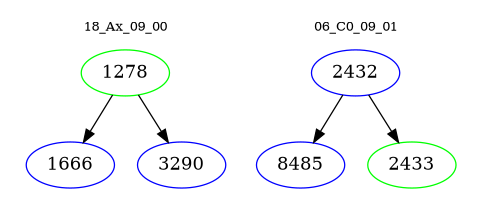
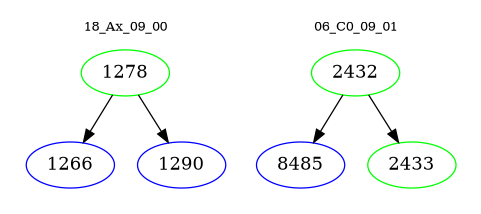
  digraph {
    node [color=green]
    edge [color=black]
    n1 [label=1278]
-   n2 [color=blue label=1666]
-   n3 [color=blue label=3290]
-   n4 [color=blue label=2432]
+   n2 [color=blue label=1266]
+   n3 [color=blue label=1290]
+   n4 [label=2432]
    n5 [color=blue label=8485]
    n6 [label=2433]
    subgraph cluster_1 {
      color=white
      fontsize=10
      label="18_Ax_09_00"
      n1
      n2
      n3
    }
    subgraph cluster_2 {
      color=white
      fontsize=10
      label="06_C0_09_01"
      n4
      n5
      n6
    }
    n1 -> n2
    n1 -> n3
    n4 -> n5
    n4 -> n6
  }
